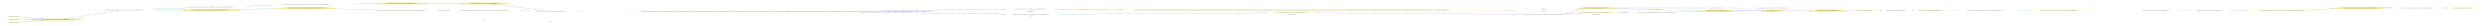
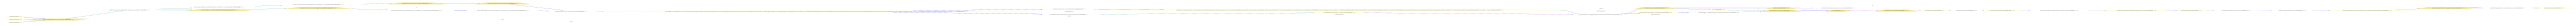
  digraph {
    fontname="Noto Serif"
    rankdir=LR
    node [fillcolor=white fontname="Noto Serif" shape=parallelogram style=filled]
    edge [color=teal fontname="Noto Serif" style=bold]
    n1 [fillcolor=lightyellow label="testDfsWith1ShardFailed['1', '0', '0']"]
    n2 [fillcolor=khaki label="AtomicArray<DfsSearchResult> results = new AtomicArray<>(2)@@@3@@@['1', '1', '1']"]
    n3 [label="DfsQueryPhase phase = new DfsQueryPhase(results,controller,null,mockSearchPhaseContext)@@@33@@@['0', '1', '0']" shape=trapezium]
    n4 [label="DfsQueryPhase phase = new DfsQueryPhase(results,controller,null,mockSearchPhaseContext)@@@31@@@['1', '1', '1']" shape=octagon]
    n5 [label="AtomicReference<AtomicArray<SearchPhaseResult>> responseRef = new AtomicReference<>()@@@4@@@['1', '1', '1']"]
    n6 [label="SearchPhaseController controller = new SearchPhaseController(null)@@@11@@@['0', '1', '0']"]
    n7 [fillcolor=lightyellow label="SearchTransportService searchTransportService = new SearchTransportService(null,null){@Override public void sendExecuteQuery(Transport.Connection connection,QuerySearchRequest request,SearchTask task,SearchActionListener<QuerySearchResult> listener){if (request.contextId().getId() == 1) {QuerySearchResult queryResult = new QuerySearchResult(new SearchContextId(UUIDs.randomBase64UUID(),123),new SearchShardTarget(\"node1\",new ShardId(\"test\",\"na\",0),null,OriginalIndices.NONE))queryResult.topDocs(new TopDocsAndMaxScore(new TopDocs(new TotalHits(1,TotalHits.Relation.EQUAL_TO),new ScoreDoc((((edu.fdu.CPPDG.tinypdg.pe.ExpressionInfo@124144d),2.0F),new DocValueFormat(((()queryResult.size(2)listener.onResponse(queryResult)}if (request.contextId().getId() == 2) {listener.onFailure(new MockDirectoryWrapper.FakeIOException())}{fail(\"no such request ID: \" + request.contextId())}}}@@@12@@@['0', '1', '0']" shape=octagon]
    n8 [fillcolor=lightyellow label="mockSearchPhaseContext.searchTransport = searchTransportService@@@32@@@['0', '1', '0']" shape=octagon]
    n9 [fillcolor=khaki label="assertEquals(\"dfs_query\",phase.getName())@@@39@@@['1', '1', '0']" shape=trapezium]
    n10 [fillcolor=lightyellow label="testFailPhaseOnException['0', '0', '1']" shape=octagon]
    n11 [fillcolor=lightyellow label="assertEquals(42,responseRef.get().get(0).queryResult().topDocs().topDocs.scoreDocs(0(.doc)@@@46@@@['1', '1', '0']"]
+   n12 [fillcolor=lightyellow label="assertNull(responseRef.get().get(1))@@@47@@@['1', '1', '0']" shape=octagon]
    n13 [label="assertEquals(1,mockSearchPhaseContext.numSuccess.get())@@@48@@@['1', '1', '0']"]
    n14 [label="assertEquals(1,mockSearchPhaseContext.failures.size())@@@49@@@['1', '1', '0']" shape=trapezium]
    n15 [fillcolor=lightyellow label="assertTrue(mockSearchPhaseContext.failures.get(0).getCause() instanceof MockDirectoryWrapper.FakeIOException)@@@50@@@['1', '1', '0']"]
    n16 [label="assertTrue(mockSearchPhaseContext.releasedSearchContexts.contains(ctx2))@@@52@@@['0', '1', '0']" shape=octagon]
    n17 [fillcolor=khaki label="assertEquals(1,mockSearchPhaseContext.releasedSearchContexts.size())@@@51@@@['1', '1', '0']"]
    n18 [fillcolor=lightyellow label="SearchTransportService searchTransportService = new SearchTransportService(null,null){@Override public void sendExecuteQuery(Transport.Connection connection,QuerySearchRequest request,SearchTask task,SearchActionListener<QuerySearchResult> listener){if (request.id() == 1) {QuerySearchResult queryResult = new QuerySearchResult(123,new SearchShardTarget(\"node1\",new ShardId(\"test\",\"na\",0),null,OriginalIndices.NONE))queryResult.topDocs(new TopDocsAndMaxScore(new TopDocs(new TotalHits(1,TotalHits.Relation.EQUAL_TO),new ScoreDoc((((edu.fdu.CPPDG.tinypdg.pe.ExpressionInfo@12415c1),2.0F),new DocValueFormat(((()queryResult.size(2)listener.onResponse(queryResult)}if (request.id() == 2) {throw new UncheckedIOException(new MockDirectoryWrapper.FakeIOException())}{fail(\"no such request ID: \" + request.id())}}}@@@10@@@['1', '1', '1']" shape=octagon]
    n19 [label="MockSearchPhaseContext mockSearchPhaseContext = new MockSearchPhaseContext(2)@@@29@@@['1', '0', '1']"]
    n20 [fillcolor=lightyellow label="mockSearchPhaseContext.searchTransport = searchTransportService@@@30@@@['1', '0', '1']"]
    n21 [fillcolor=khaki label="assertEquals(\"dfs_query\",phase.getName())@@@37@@@['1', '0', '1']" shape=trapezium]
-   n22 [label="expectThrows(,null)@@@38@@@['0', '0', '1']" shape=trapezium]
+   n22 [fillcolor=khaki label="expectThrows(,null)@@@38@@@['0', '0', '1']" shape=trapezium]
    n23 [fillcolor=lightyellow label="phase.run()@@@38@@@['1', '0', '0']" shape=trapezium]
    n24 [label="assertTrue(mockSearchPhaseContext.releasedSearchContexts.isEmpty())@@@39@@@['0', '0', '1']"]
    n25 [label="results.set(0,newSearchResult(0,1,new SearchShardTarget(\"node1\",new ShardId(\"test\",\"na\",0),null,OriginalIndices.NONE)))@@@5@@@['1', '0', '1']"]
    n26 [label="results.set(1,newSearchResult(1,2,new SearchShardTarget(\"node2\",new ShardId(\"test\",\"na\",0),null,OriginalIndices.NONE)))@@@6@@@['1', '0', '1']"]
    n27 [fillcolor=khaki label="results.get(0).termsStatistics(new Term((((,new TermStatistics(((()@@@7@@@['1', '0', '1']" shape=trapezium]
    n28 [fillcolor=lightyellow label="testDfsWith1ShardFailed['0', '1', '0']" shape=octagon]
    n29 [fillcolor=khaki label="final SearchContextId ctx2 = new SearchContextId(UUIDs.randomBase64UUID(),2)@@@6@@@['0', '1', '0']" shape=trapezium]
    n30 [label="results.set(0,newSearchResult(0,ctx1,new SearchShardTarget(\"node1\",new ShardId(\"test\",\"na\",0),null,OriginalIndices.NONE)))@@@7@@@['0', '1', '0']" shape=trapezium]
    n31 [label="results.set(1,newSearchResult(1,ctx2,new SearchShardTarget(\"node2\",new ShardId(\"test\",\"na\",0),null,OriginalIndices.NONE)))@@@8@@@['0', '1', '0']" shape=octagon]
    n32 [label="SearchPhaseController controller = new SearchPhaseController(null)@@@9@@@['1', '1', '1']" shape=trapezium]
    n33 [fillcolor=lightyellow label="assertNull(responseRef.get().get(1))@@@53@@@['0', '1', '0']" shape=trapezium]
    n34 [fillcolor=khaki label="final SearchContextId ctx1 = new SearchContextId(UUIDs.randomBase64UUID(),1)@@@5@@@['0', '1', '0']" shape=trapezium]
    n35 [fillcolor=khaki label="results.get(1).termsStatistics(new Term((((,new TermStatistics(((()@@@8@@@['1', '0', '1']" shape=trapezium]
    n36 [label="assertEquals(1,responseRef.get().get(0).queryResult().topDocs().topDocs.totalHits.value)@@@45@@@['1', '1', '0']"]
    n37 [fillcolor=khaki label="phase.run()@@@40@@@['1', '1', '0']"]
    n38 [fillcolor=khaki label="mockSearchPhaseContext.assertNoFailure()@@@41@@@['1', '1', '0']" shape=trapezium]
    n39 [fillcolor=lightyellow label="assertNotNull(responseRef.get())@@@42@@@['1', '1', '0']" shape=octagon]
    n40 [label="assertNotNull(responseRef.get().get(0))@@@43@@@['1', '1', '0']" shape=octagon]
    n41 [fillcolor=lightyellow label="assertNull(responseRef.get().get(0).fetchResult())@@@44@@@['1', '1', '0']" shape=octagon]
    n1 -> n2 [color=blue]
    n2 -> n3 [color=purple label=results style=solid]
    n2 -> n4 [color=blue label=results style=solid]
    n2 -> n5
    n3 -> n9
    n4 -> n3 [color=blue label=mockSearchPhaseContext style=solid]
    n4 -> n8 [color=blue]
    n4 -> n21 [color=purple]
    n5 -> n25
    n5 -> n34
    n6 -> n3 [label=controller style=solid]
    n6 -> n7 [color=blue]
    n7 -> n4
    n7 -> n8 [color=purple label=searchTransportService style=solid]
    n8 -> n3 [color=blue]
    n9 -> n24 [color=blue label=0 style=dashed]
    n9 -> n37 [color=blue]
    n10 -> n2
+   n11 -> n12 [color=blue]
+   n12 -> n13 [color=purple]
    n13 -> n14 [color=purple]
    n14 -> n15 [color=blue]
    n15 -> n16 [label=0 style=dashed]
    n15 -> n17 [color=purple]
    n16 -> n33
    n17 -> n16 [color=purple]
    n18 -> n6 [color=blue]
    n18 -> n19 [color=blue]
    n18 -> n20 [color=purple label=searchTransportService style=solid]
    n19 -> n4 [color=blue label=mockSearchPhaseContext style=solid]
    n19 -> n20
    n20 -> n4 [color=purple]
    n21 -> n22 [color=purple]
    n21 -> n23
    n22 -> n24 [color=purple]
    n23 -> n9
    n23 -> n22 [label=0 style=solid]
    n25 -> n26
    n26 -> n27 [color=purple]
    n27 -> n35 [color=purple]
    n28 -> n2
    n29 -> n16 [label=ctx2 style=solid]
    n29 -> n30 [color=purple]
    n29 -> n31 [color=blue label=ctx2 style=solid]
    n30 -> n31 [color=blue]
    n31 -> n32
    n32 -> n4 [color=blue label=controller style=solid]
    n32 -> n18 [color=purple]
    n34 -> n29
    n34 -> n30 [label=ctx1 style=solid]
    n35 -> n32 [color=purple]
    n36 -> n11
    n37 -> n38 [color=purple]
    n38 -> n39 [color=purple]
    n39 -> n40
    n40 -> n41 [color=purple]
    n41 -> n36 [color=purple]
  }
